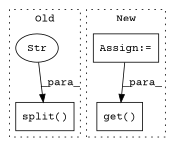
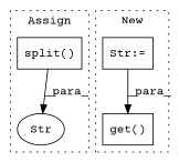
  digraph {
    fontname="Courier Prime"
    node [a=75 fontname="Courier Prime" l=3 shape=box]
    edge [fontname="Courier Prime"]
    n1 [l="13,1" label="split()" s="12924,12940"]
    n2 [a=66 label=Str s=12937 shape=ellipse]
    n3 [l="29,1" label="get()" s="13026,13061"]
-   n4 [a=68 label="Assign:=" s=13023]
+   n4 [a=68 label="Str:=" s=13023]
    subgraph cluster_1 {
-     label=Old
+     label=Assign
      style=dotted
      n1
      n2
    }
    subgraph cluster_2 {
      label=New
      style=dotted
      n3
      n4
    }
-   n2 -> n1 [label=_para_]
+   n1 -> n2 [label=_para_]
    n4 -> n3 [label=_para_]
  }
